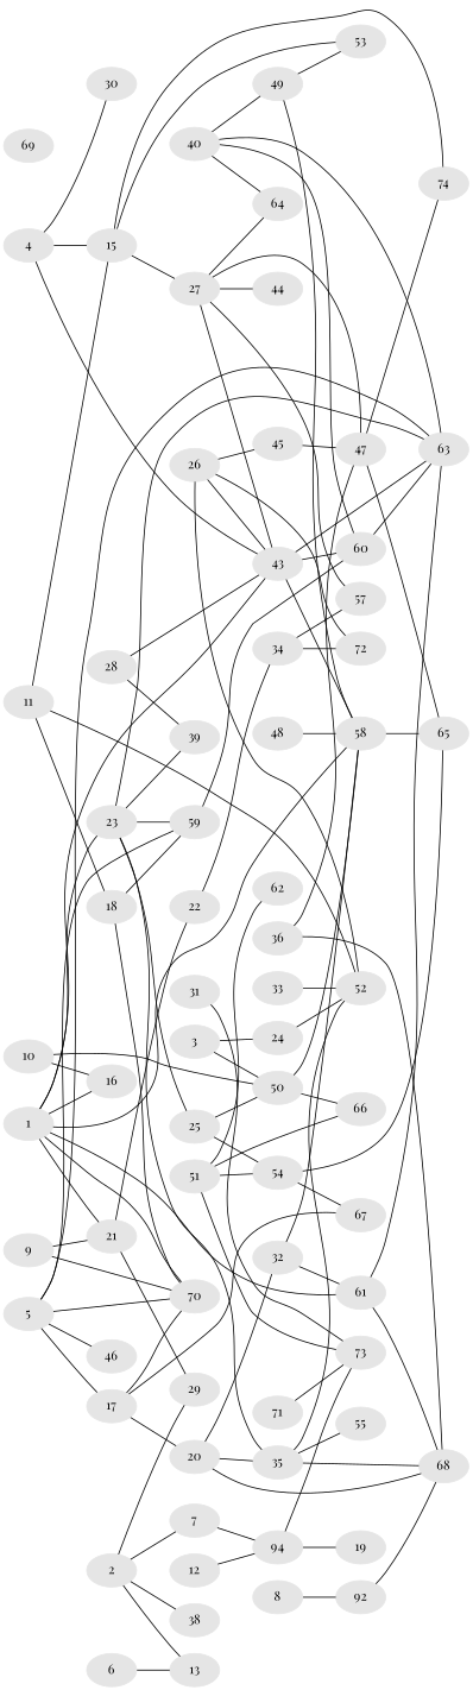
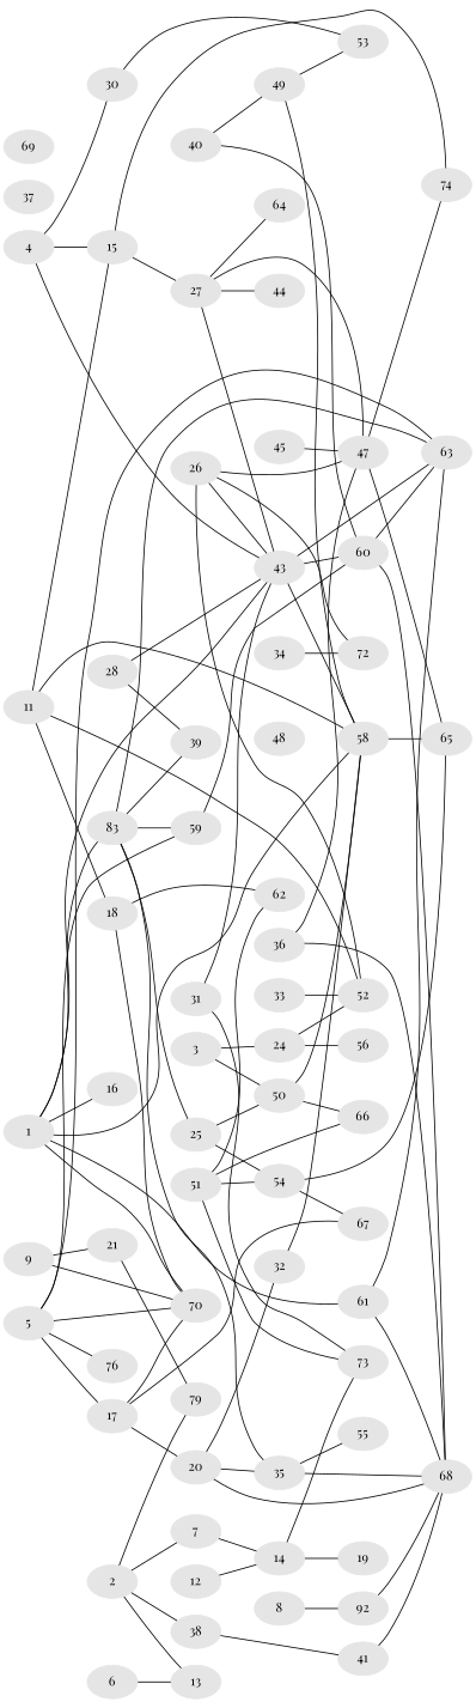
  graph {
    fontname="Playfair Display"
    rankdir=LR
    node [color=gray90 fontname="Playfair Display" style=filled]
    edge [fontname="Playfair Display"]
    1
    16
    21
-   23
+   23 [label=83]
    43
    58
    61
    70
-   29
-   22
+   29 [label=79]
    59
    63
    35
    25
    39
    60
    65
    68
    2
    7
    13
    38
-   14 [label=94]
+   14
+   41
    3
    24
    50
    52
+   56
    66
    4
    15
    30
    27
    53
    74
    5
    17
-   46
+   46 [label=76]
    20
    67
-   71
    73
    6
    19
    n46 [label=92]
    8
    9
-   10
    11
    18
    62
    12
    47
    44
-   57
    64
    32
    55
    34
    72
    54
    26
    28
    31
    33
    36
+   37
    40
    49
    45
    48
    51
    69
    1 -- 16
-   1 -- 21
    1 -- 23
    1 -- 43
    1 -- 58
    1 -- 61
    1 -- 70
    21 -- 29
-   21 -- 22
    23 -- 59
    23 -- 63
    23 -- 35
    23 -- 25
    23 -- 39
    43 -- 58
    43 -- 63
    43 -- 60
    58 -- 65
    61 -- 63
    61 -- 68
-   22 -- 34
    59 -- 60
    35 -- 68
-   35 -- 52
    35 -- 55
    25 -- 50
    25 -- 54
    60 -- 63
+   60 -- 68
    2 -- 29
    2 -- 7
    2 -- 13
    2 -- 38
    7 -- 14
+   38 -- 41
    14 -- 73
    14 -- 19
+   41 -- 68
    3 -- 24
    3 -- 50
    24 -- 52
+   24 -- 56
    50 -- 58
    50 -- 66
    4 -- 43
    4 -- 15
    4 -- 30
    15 -- 27
-   15 -- 53
+   30 -- 53
    15 -- 74
    27 -- 43
    27 -- 47
    27 -- 44
-   27 -- 57
    27 -- 64
    5 -- 70
    5 -- 59
    5 -- 63
    5 -- 17
    5 -- 46
    17 -- 70
    17 -- 20
    17 -- 67
    20 -- 35
    20 -- 68
    20 -- 32
-   71 -- 73
    6 -- 13
    n46 -- 68
    8 -- n46
    9 -- 21
    9 -- 70
-   10 -- 16
-   10 -- 50
-   48 -- 58
+   11 -- 58
    11 -- 52
    11 -- 15
    11 -- 18
    18 -- 70
-   18 -- 59
+   18 -- 62
    12 -- 14
    47 -- 65
    47 -- 74
    32 -- 58
-   32 -- 61
-   34 -- 57
    34 -- 72
    54 -- 65
    54 -- 67
    26 -- 43
    26 -- 52
-   26 -- 45
+   26 -- 47
    26 -- 72
    28 -- 43
    28 -- 39
+   31 -- 43
    31 -- 73
    33 -- 52
    36 -- 68
    36 -- 47
-   40 -- 63
    40 -- 60
-   40 -- 64
    40 -- 49
    49 -- 58
    49 -- 53
    45 -- 47
    51 -- 66
    51 -- 73
    51 -- 62
    51 -- 54
  }
